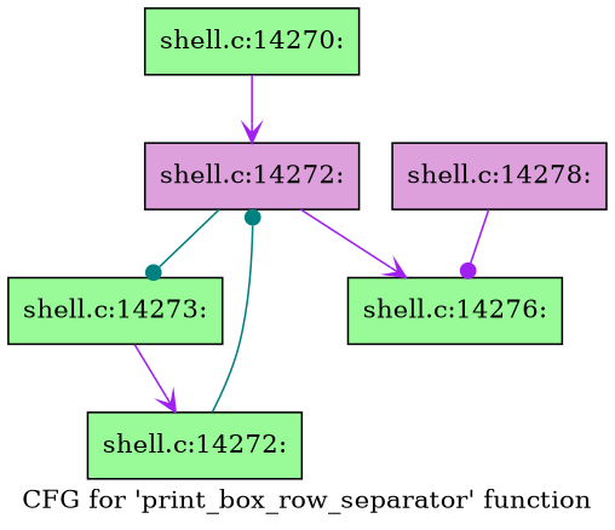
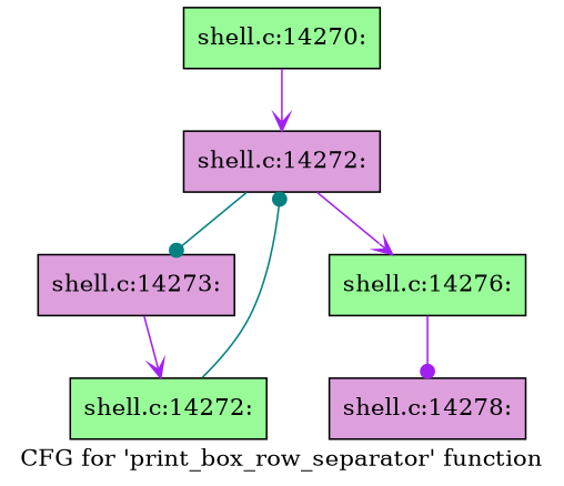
  digraph {
    label="CFG for 'print_box_row_separator' function"
    node [fillcolor=palegreen shape=record style=filled]
    edge [arrowhead=vee color=purple]
    n1 [label="{shell.c:14270:}"]
    n2 [fillcolor=plum label="{shell.c:14272:}"]
    n3 [fillcolor=plum label="{shell.c:14278:}"]
-   n4 [label="{shell.c:14273:}"]
+   n4 [fillcolor=plum label="{shell.c:14273:}"]
    n5 [label="{shell.c:14276:}"]
    n6 [label="{shell.c:14272:}"]
    n1 -> n2
    n2 -> n4 [arrowhead=dot color=teal]
    n2 -> n5
    n4 -> n6
-   n3 -> n5 [arrowhead=dot]
+   n5 -> n3 [arrowhead=dot]
    n6 -> n2 [arrowhead=dot color=teal]
  }
